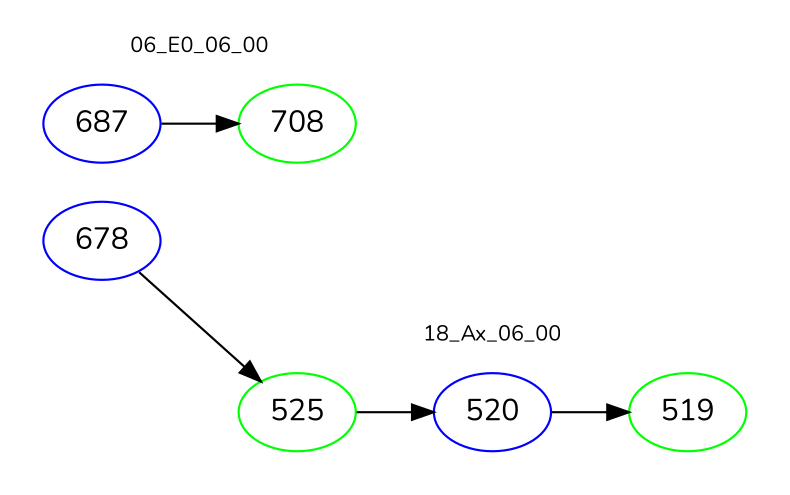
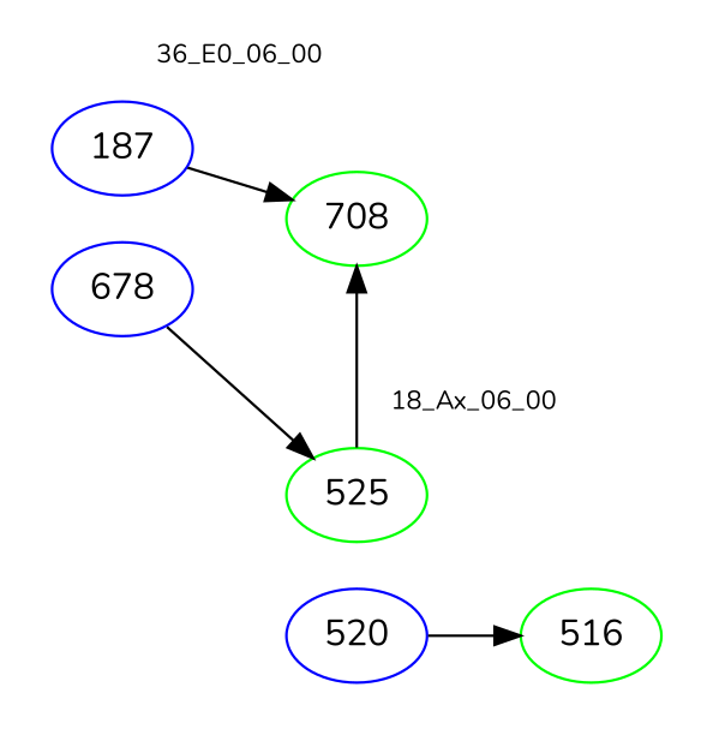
  digraph {
    fontname=Nunito
    rankdir=LR
    node [color=green fontname=Nunito]
    edge [color=black fontname=Nunito]
    n1 [label=525]
    n2 [color=blue label=520]
-   n3 [label=519]
+   n3 [label=516]
    n4 [color=blue label=678]
-   n5 [color=blue label=687]
+   n5 [color=blue label=187]
    n6 [label=708]
    subgraph cluster_1 {
      color=white
      fontsize=10
      label="18_Ax_06_00"
      n1
      n2
      n3
    }
    subgraph cluster_2 {
      color=white
      fontsize=10
-     label="06_E0_06_00"
+     label="36_E0_06_00"
      n4
      n5
      n6
    }
-   n1 -> n2
+   n1 -> n6
    n2 -> n3
    n4 -> n1
    n5 -> n6
  }
